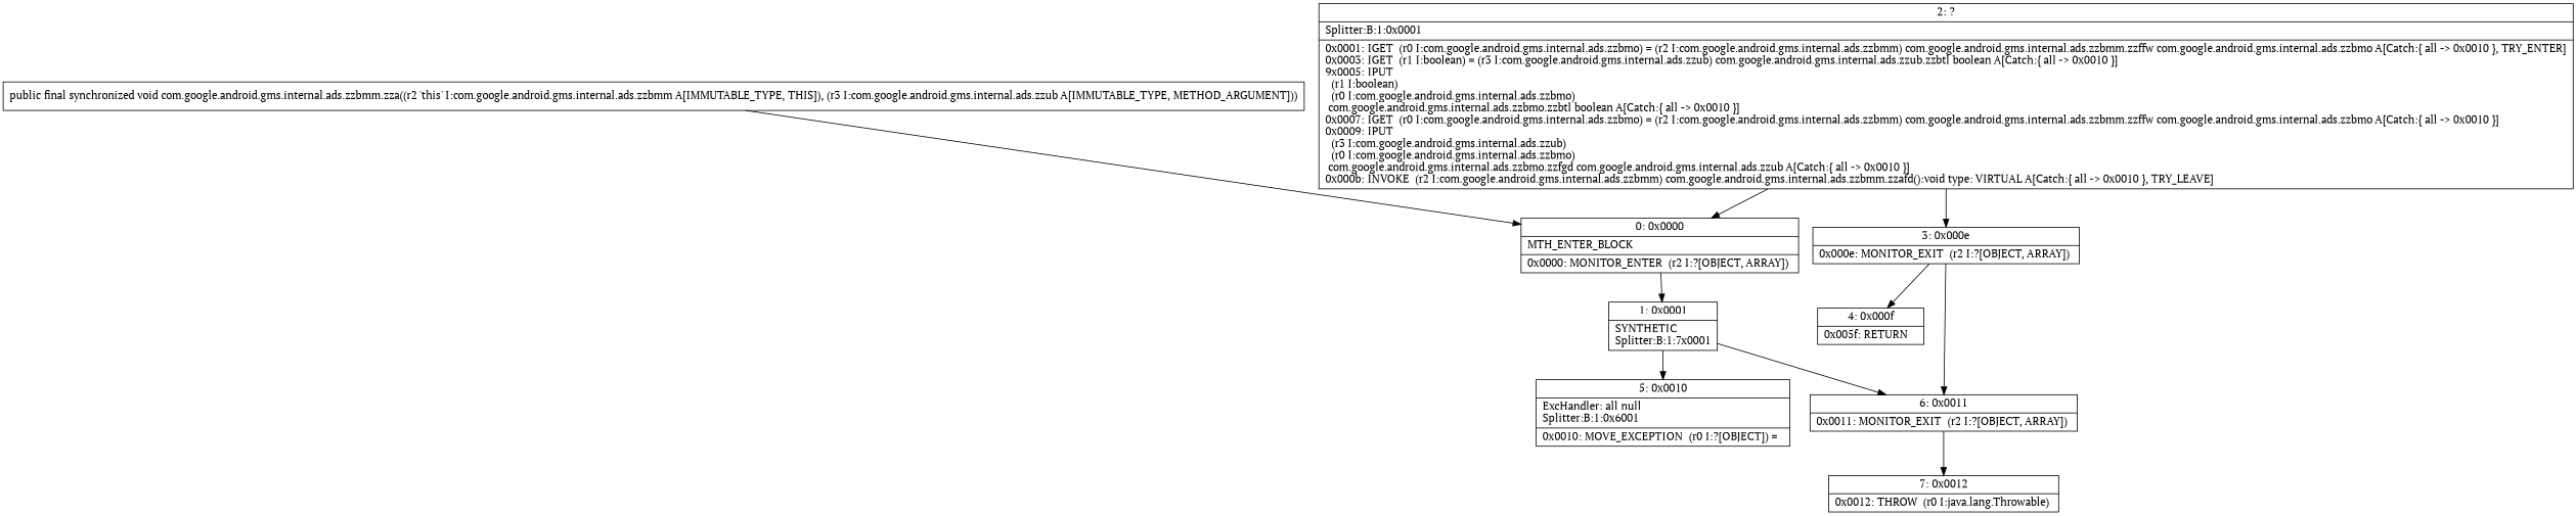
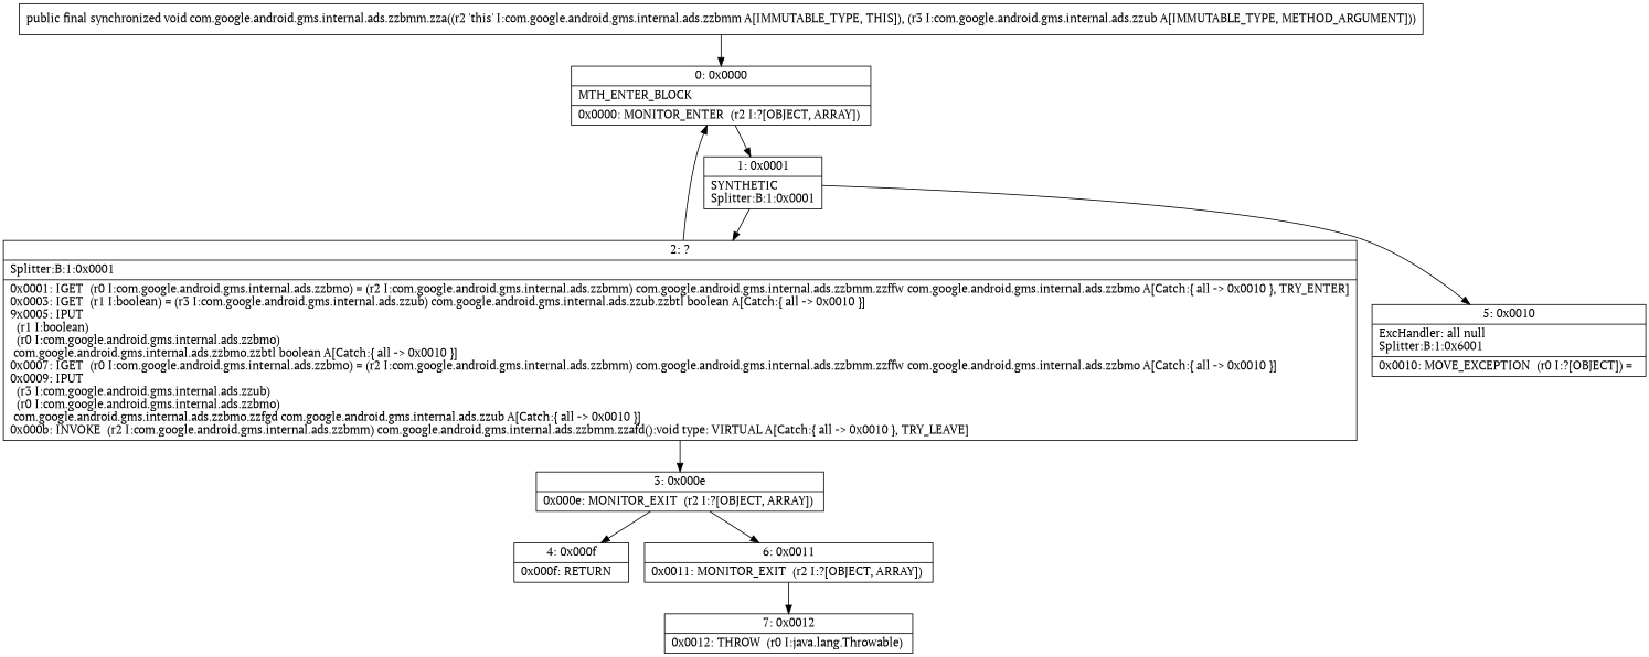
  digraph {
    fontname="PT Serif"
    node [fontname="PT Serif" shape=record]
    edge [fontname="PT Serif"]
    n1 [label="{0\:\ 0x0000|MTH_ENTER_BLOCK\l|0x0000: MONITOR_ENTER  (r2 I:?[OBJECT, ARRAY]) \l}"]
-   n2 [label="{1\:\ 0x0001|SYNTHETIC\lSplitter:B:1:7x0001\l}"]
+   n2 [label="{1\:\ 0x0001|SYNTHETIC\lSplitter:B:1:0x0001\l}"]
    n3 [label="{2\:\ ?|Splitter:B:1:0x0001\l|0x0001: IGET  (r0 I:com.google.android.gms.internal.ads.zzbmo) = (r2 I:com.google.android.gms.internal.ads.zzbmm) com.google.android.gms.internal.ads.zzbmm.zzffw com.google.android.gms.internal.ads.zzbmo A[Catch:\{ all \-\> 0x0010 \}, TRY_ENTER]\l0x0003: IGET  (r1 I:boolean) = (r3 I:com.google.android.gms.internal.ads.zzub) com.google.android.gms.internal.ads.zzub.zzbtl boolean A[Catch:\{ all \-\> 0x0010 \}]\l9x0005: IPUT  \l  (r1 I:boolean)\l  (r0 I:com.google.android.gms.internal.ads.zzbmo)\l com.google.android.gms.internal.ads.zzbmo.zzbtl boolean A[Catch:\{ all \-\> 0x0010 \}]\l0x0007: IGET  (r0 I:com.google.android.gms.internal.ads.zzbmo) = (r2 I:com.google.android.gms.internal.ads.zzbmm) com.google.android.gms.internal.ads.zzbmm.zzffw com.google.android.gms.internal.ads.zzbmo A[Catch:\{ all \-\> 0x0010 \}]\l0x0009: IPUT  \l  (r3 I:com.google.android.gms.internal.ads.zzub)\l  (r0 I:com.google.android.gms.internal.ads.zzbmo)\l com.google.android.gms.internal.ads.zzbmo.zzfgd com.google.android.gms.internal.ads.zzub A[Catch:\{ all \-\> 0x0010 \}]\l0x000b: INVOKE  (r2 I:com.google.android.gms.internal.ads.zzbmm) com.google.android.gms.internal.ads.zzbmm.zzafd():void type: VIRTUAL A[Catch:\{ all \-\> 0x0010 \}, TRY_LEAVE]\l}"]
    n4 [label="{5\:\ 0x0010|ExcHandler: all null\lSplitter:B:1:0x6001\l|0x0010: MOVE_EXCEPTION  (r0 I:?[OBJECT]) =  \l}"]
    n5 [label="{3\:\ 0x000e|0x000e: MONITOR_EXIT  (r2 I:?[OBJECT, ARRAY]) \l}"]
-   n6 [label="{4\:\ 0x000f|0x005f: RETURN   \l}"]
+   n6 [label="{4\:\ 0x000f|0x000f: RETURN   \l}"]
    n7 [label="{6\:\ 0x0011|0x0011: MONITOR_EXIT  (r2 I:?[OBJECT, ARRAY]) \l}"]
    n8 [label="{7\:\ 0x0012|0x0012: THROW  (r0 I:java.lang.Throwable) \l}"]
    n9 [label="{public final synchronized void com.google.android.gms.internal.ads.zzbmm.zza((r2 'this' I:com.google.android.gms.internal.ads.zzbmm A[IMMUTABLE_TYPE, THIS]), (r3 I:com.google.android.gms.internal.ads.zzub A[IMMUTABLE_TYPE, METHOD_ARGUMENT])) }"]
    n1 -> n2
-   n2 -> n7
+   n2 -> n3
    n2 -> n4
    n3 -> n1
    n3 -> n5
    n5 -> n6
    n5 -> n7
    n7 -> n8
    n9 -> n1
  }
